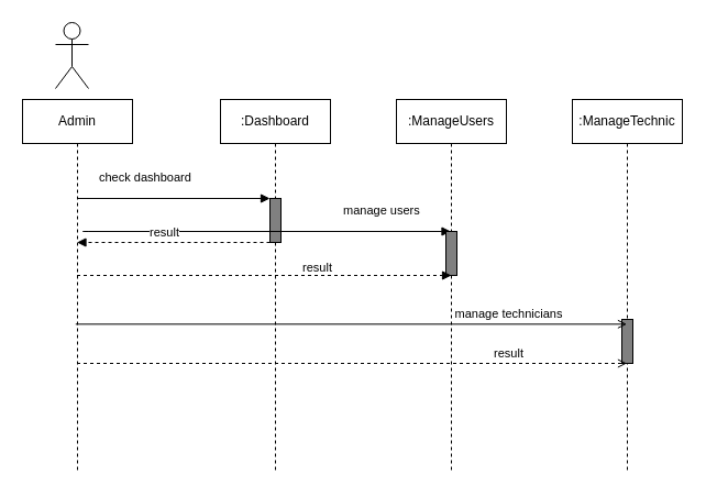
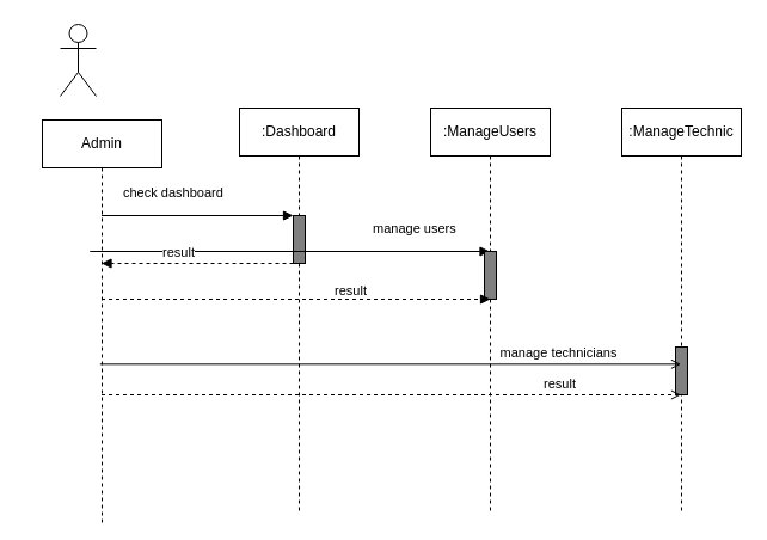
  <mxCell id="0" />
  <mxCell id="1" parent="0" />
- <mxCell id="2" value="Admin" style="shape=umlLifeline;perimeter=lifelinePerimeter;whiteSpace=wrap;html=1;container=1;collapsible=0;recursiveResize=0;outlineConnect=0;" parent="1" vertex="1"><mxGeometry x="20" y="90" width="100" height="340" as="geometry" /></mxCell>
+ <mxCell id="2" value="Admin" style="shape=umlLifeline;perimeter=lifelinePerimeter;whiteSpace=wrap;html=1;container=1;collapsible=0;recursiveResize=0;outlineConnect=0;" parent="1" vertex="1"><mxGeometry x="35" y="100" width="100" height="340" as="geometry" /></mxCell>
  <mxCell id="3" value=":Dashboard" style="shape=umlLifeline;perimeter=lifelinePerimeter;whiteSpace=wrap;html=1;container=1;collapsible=0;recursiveResize=0;outlineConnect=0;" parent="1" vertex="1"><mxGeometry x="200" y="90" width="100" height="340" as="geometry" /></mxCell>
  <mxCell id="4" value="" style="html=1;points=[];perimeter=orthogonalPerimeter;fillColor=#808080;" parent="3" vertex="1"><mxGeometry x="45" y="90" width="10" height="40" as="geometry" /></mxCell>
  <mxCell id="5" value="check dashboard" style="html=1;verticalAlign=bottom;labelBackgroundColor=none;endArrow=block;endFill=1;endSize=6;align=left;" parent="3" source="2" edge="1"><mxGeometry x="-0.795" y="10" relative="1" as="geometry"><mxPoint x="-90" y="90" as="sourcePoint" /><mxPoint x="45" y="90" as="targetPoint" /><mxPoint as="offset" /></mxGeometry></mxCell>
  <mxCell id="6" value="manage users" style="html=1;verticalAlign=bottom;labelBackgroundColor=none;endArrow=block;endFill=1;endSize=6;align=left;" parent="3" target="8" edge="1"><mxGeometry x="0.621" y="10" relative="1" as="geometry"><mxPoint x="55" y="120" as="sourcePoint" /><mxPoint x="200.5" y="120" as="targetPoint" /><mxPoint as="offset" /><Array as="points"><mxPoint x="-130" y="120" /></Array></mxGeometry></mxCell>
  <mxCell id="7" value="" style="html=1;verticalAlign=bottom;labelBackgroundColor=none;endArrow=block;endFill=1;dashed=1;" edge="1" parent="3" target="2"><mxGeometry width="160" relative="1" as="geometry"><mxPoint x="45" y="130" as="sourcePoint" /><mxPoint x="-115" y="130" as="targetPoint" /></mxGeometry></mxCell>
  <mxCell id="8" value=":ManageUsers" style="shape=umlLifeline;perimeter=lifelinePerimeter;whiteSpace=wrap;html=1;container=1;collapsible=0;recursiveResize=0;outlineConnect=0;" parent="1" vertex="1"><mxGeometry x="360" y="90" width="100" height="340" as="geometry" /></mxCell>
  <mxCell id="9" value="" style="html=1;points=[];perimeter=orthogonalPerimeter;fillColor=#808080;" parent="8" vertex="1"><mxGeometry x="45" y="120" width="10" height="40" as="geometry" /></mxCell>
  <mxCell id="10" value=":ManageTechnic" style="shape=umlLifeline;perimeter=lifelinePerimeter;whiteSpace=wrap;html=1;container=1;collapsible=0;recursiveResize=0;outlineConnect=0;" parent="1" vertex="1"><mxGeometry x="520" y="90" width="100" height="340" as="geometry" /></mxCell>
  <mxCell id="11" value="" style="html=1;points=[];perimeter=orthogonalPerimeter;fillColor=#808080;" parent="10" vertex="1"><mxGeometry x="45" y="200" width="10" height="40" as="geometry" /></mxCell>
  <mxCell id="12" value="" style="html=1;verticalAlign=bottom;labelBackgroundColor=none;endArrow=block;endFill=1;dashed=1;" parent="1" source="2" edge="1"><mxGeometry width="160" relative="1" as="geometry"><mxPoint x="120" y="250" as="sourcePoint" /><mxPoint x="410" y="250" as="targetPoint" /></mxGeometry></mxCell>
  <mxCell id="13" value="result" style="edgeLabel;html=1;align=center;verticalAlign=middle;resizable=0;points=[];" parent="12" vertex="1" connectable="0"><mxGeometry x="0.281" y="8" relative="1" as="geometry"><mxPoint as="offset" /></mxGeometry></mxCell>
  <mxCell id="14" value="" style="html=1;verticalAlign=bottom;labelBackgroundColor=none;endArrow=open;endFill=1;dashed=0;exitX=0.483;exitY=0.601;exitDx=0;exitDy=0;exitPerimeter=0;" parent="1" source="2" target="10" edge="1"><mxGeometry width="160" relative="1" as="geometry"><mxPoint x="120" y="290" as="sourcePoint" /><mxPoint x="410" y="290" as="targetPoint" /></mxGeometry></mxCell>
  <mxCell id="15" value="manage technicians" style="edgeLabel;html=1;align=center;verticalAlign=middle;resizable=0;points=[];" parent="14" vertex="1" connectable="0"><mxGeometry x="0.281" y="8" relative="1" as="geometry"><mxPoint x="72" y="-2" as="offset" /></mxGeometry></mxCell>
  <mxCell id="16" value="" style="html=1;verticalAlign=bottom;labelBackgroundColor=none;endArrow=open;endFill=1;dashed=1;" parent="1" source="2" edge="1"><mxGeometry width="160" relative="1" as="geometry"><mxPoint x="120" y="330" as="sourcePoint" /><mxPoint x="569.5" y="330" as="targetPoint" /></mxGeometry></mxCell>
  <mxCell id="17" value="result" style="edgeLabel;html=1;align=center;verticalAlign=middle;resizable=0;points=[];" parent="16" vertex="1" connectable="0"><mxGeometry x="0.281" y="8" relative="1" as="geometry"><mxPoint x="72" y="-2" as="offset" /></mxGeometry></mxCell>
  <mxCell id="18" value="" style="shape=umlActor;verticalLabelPosition=bottom;verticalAlign=top;html=1;" parent="1" vertex="1"><mxGeometry x="50" y="20" width="30" height="60" as="geometry" /></mxCell>
  <mxCell id="19" value="result" style="edgeLabel;html=1;align=center;verticalAlign=middle;resizable=0;points=[];" vertex="1" connectable="0" parent="1"><mxGeometry x="297.5" y="252" as="geometry"><mxPoint x="-149" y="-42" as="offset" /></mxGeometry></mxCell>
